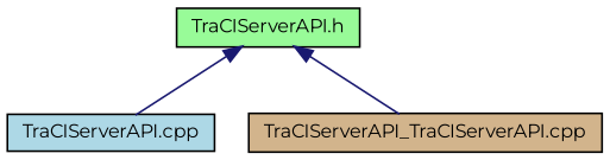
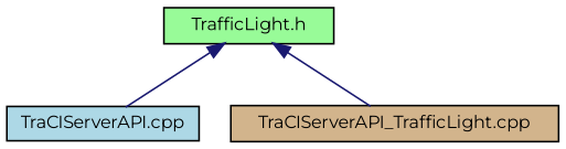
  digraph {
    fontname=Montserrat
    node [color=black fontname=Montserrat fontsize=10 shape=record style=filled]
    edge [color=midnightblue dir=back fontname=Montserrat fontsize=10 labelfontname=Helvetica labelfontsize=10 style=solid]
-   n1 [fillcolor=palegreen fontcolor=black height=0.2 label="TraCIServerAPI.h" width=0.4]
+   n1 [fillcolor=palegreen fontcolor=black height=0.2 label="TrafficLight.h" width=0.4]
    n2 [fillcolor=lightblue height=0.2 label="TraCIServerAPI.cpp" width=0.4]
-   n3 [fillcolor=tan height=0.2 label="TraCIServerAPI_TraCIServerAPI.cpp" width=0.4]
+   n3 [fillcolor=tan height=0.2 label="TraCIServerAPI_TrafficLight.cpp" width=0.4]
    n1 -> n2
    n1 -> n3
  }
